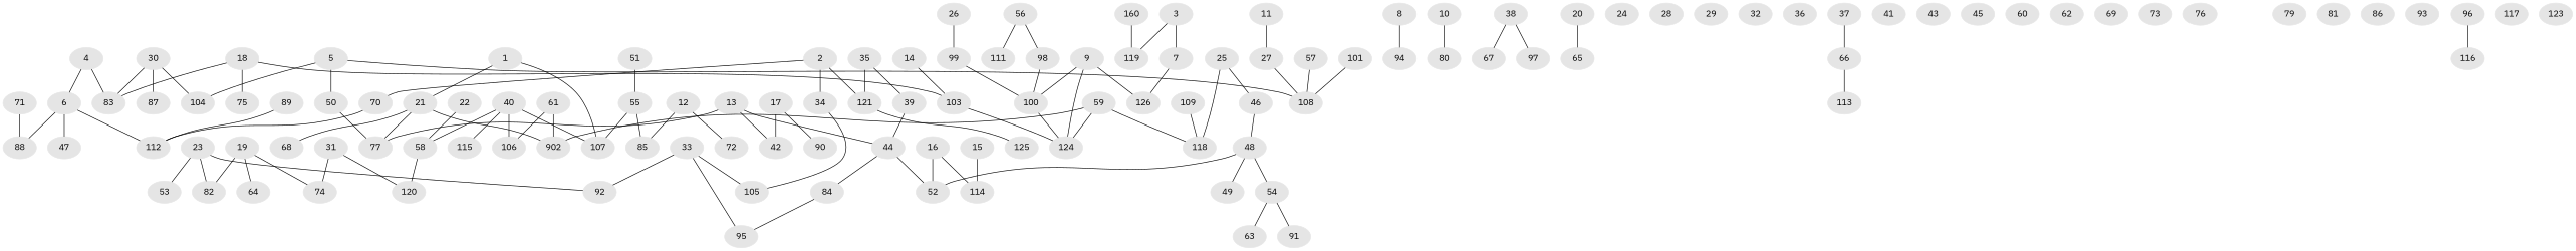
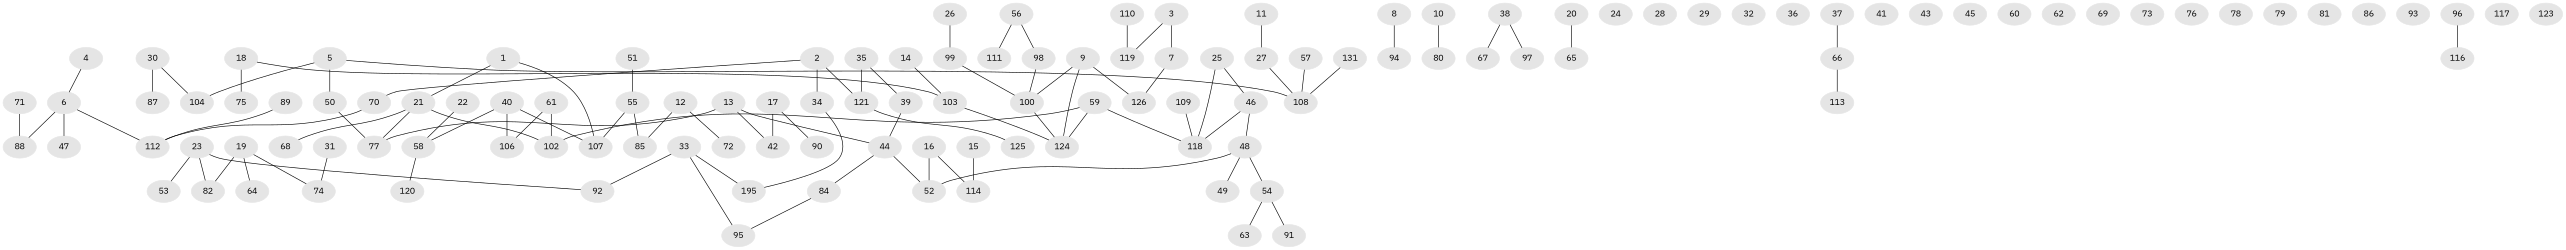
  graph {
    fontname="IBM Plex Sans"
    node [color=gray90 fontname="IBM Plex Sans" style=filled]
    edge [fontname="IBM Plex Sans"]
    1
    21
    107
    77
    68
-   102 [label=902]
+   102
    2
    34
    70
    121
-   105
+   105 [label=195]
    112
    125
    3
    7
    119
    126
    4
    6
-   83
    47
    88
    5
    50
    104
    108
    8
    94
    9
    100
    124
    10
    80
    11
    27
    38
    67
    97
    12
    72
    85
    13
    42
    44
    52
    84
    14
    103
    15
    114
    16
    17
    90
    18
    75
    19
    64
    74
    82
    20
    65
    22
    58
    120
    23
    53
    92
    24
    25
    46
    118
    48
    26
    99
    28
    29
    30
    87
    31
    32
    33
    95
    35
    39
    36
    37
    66
    113
    40
    106
-   115
    41
    43
    45
    49
    54
    63
    91
    51
    55
    56
    98
    111
    57
    59
    60
    61
    62
    69
    71
    73
    76
+   78
    79
    81
    86
    89
    93
    96
    116
-   101
+   101 [label=131]
    109
-   110 [label=160]
+   110
    117
    123
    1 -- 21
    1 -- 107
    21 -- 77
    21 -- 68
    21 -- 102
    2 -- 34
    2 -- 70
    2 -- 121
    34 -- 105
    70 -- 112
    121 -- 125
    3 -- 7
    3 -- 119
    7 -- 126
    4 -- 6
-   4 -- 83
    6 -- 112
    6 -- 47
    6 -- 88
    5 -- 50
    5 -- 104
    5 -- 108
    50 -- 77
    8 -- 94
    9 -- 126
    9 -- 100
    9 -- 124
    100 -- 124
    10 -- 80
    11 -- 27
    27 -- 108
    38 -- 67
    38 -- 97
    12 -- 72
    12 -- 85
    13 -- 77
    13 -- 42
    13 -- 44
    44 -- 52
    44 -- 84
    84 -- 95
    14 -- 103
    103 -- 124
    15 -- 114
    16 -- 52
    16 -- 114
    17 -- 42
    17 -- 90
-   18 -- 83
    18 -- 103
    18 -- 75
    19 -- 64
    19 -- 74
    19 -- 82
    20 -- 65
    22 -- 58
    58 -- 120
    23 -- 82
    23 -- 53
    23 -- 92
    25 -- 46
    25 -- 118
+   46 -- 118
    46 -- 48
    48 -- 52
    48 -- 49
    48 -- 54
    26 -- 99
    99 -- 100
-   30 -- 83
    30 -- 104
    30 -- 87
    31 -- 74
-   31 -- 120
    33 -- 105
    33 -- 92
    33 -- 95
    35 -- 121
    35 -- 39
    39 -- 44
    37 -- 66
    66 -- 113
    40 -- 107
    40 -- 58
    40 -- 106
-   40 -- 115
    54 -- 63
    54 -- 91
    51 -- 55
    55 -- 107
    55 -- 85
    56 -- 98
    56 -- 111
    98 -- 100
    57 -- 108
    59 -- 102
    59 -- 124
    59 -- 118
    61 -- 102
    61 -- 106
    71 -- 88
    89 -- 112
    96 -- 116
    101 -- 108
    109 -- 118
    110 -- 119
  }
